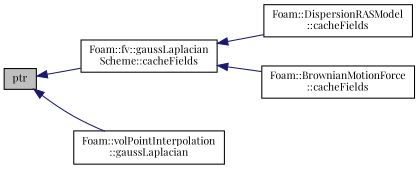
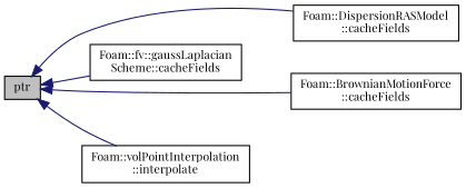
  digraph {
    fontname="Playfair Display"
    rankdir=LR
    node [color=black fontname="Playfair Display" fontsize=10 shape=record]
    edge [color=midnightblue dir=back fontname="Playfair Display" fontsize=10 labelfontname=FreeSans labelfontsize=10 style=solid]
    n1 [fillcolor=grey75 fontcolor=black height=0.2 label=ptr style=filled width=0.4]
    n2 [height=0.2 label="Foam::DispersionRASModel\l::cacheFields" width=0.4]
    n3 [height=0.2 label="Foam::BrownianMotionForce\l::cacheFields" width=0.4]
    n4 [height=0.2 label="Foam::fv::gaussLaplacian\lScheme::cacheFields" width=0.4]
-   n5 [height=0.2 label="Foam::volPointInterpolation\l::gaussLaplacian" width=0.4]
-   n4 -> n2
-   n4 -> n3
+   n5 [height=0.2 label="Foam::volPointInterpolation\l::interpolate" width=0.4]
+   n1 -> n2
+   n1 -> n3
    n1 -> n4
    n1 -> n5
  }
